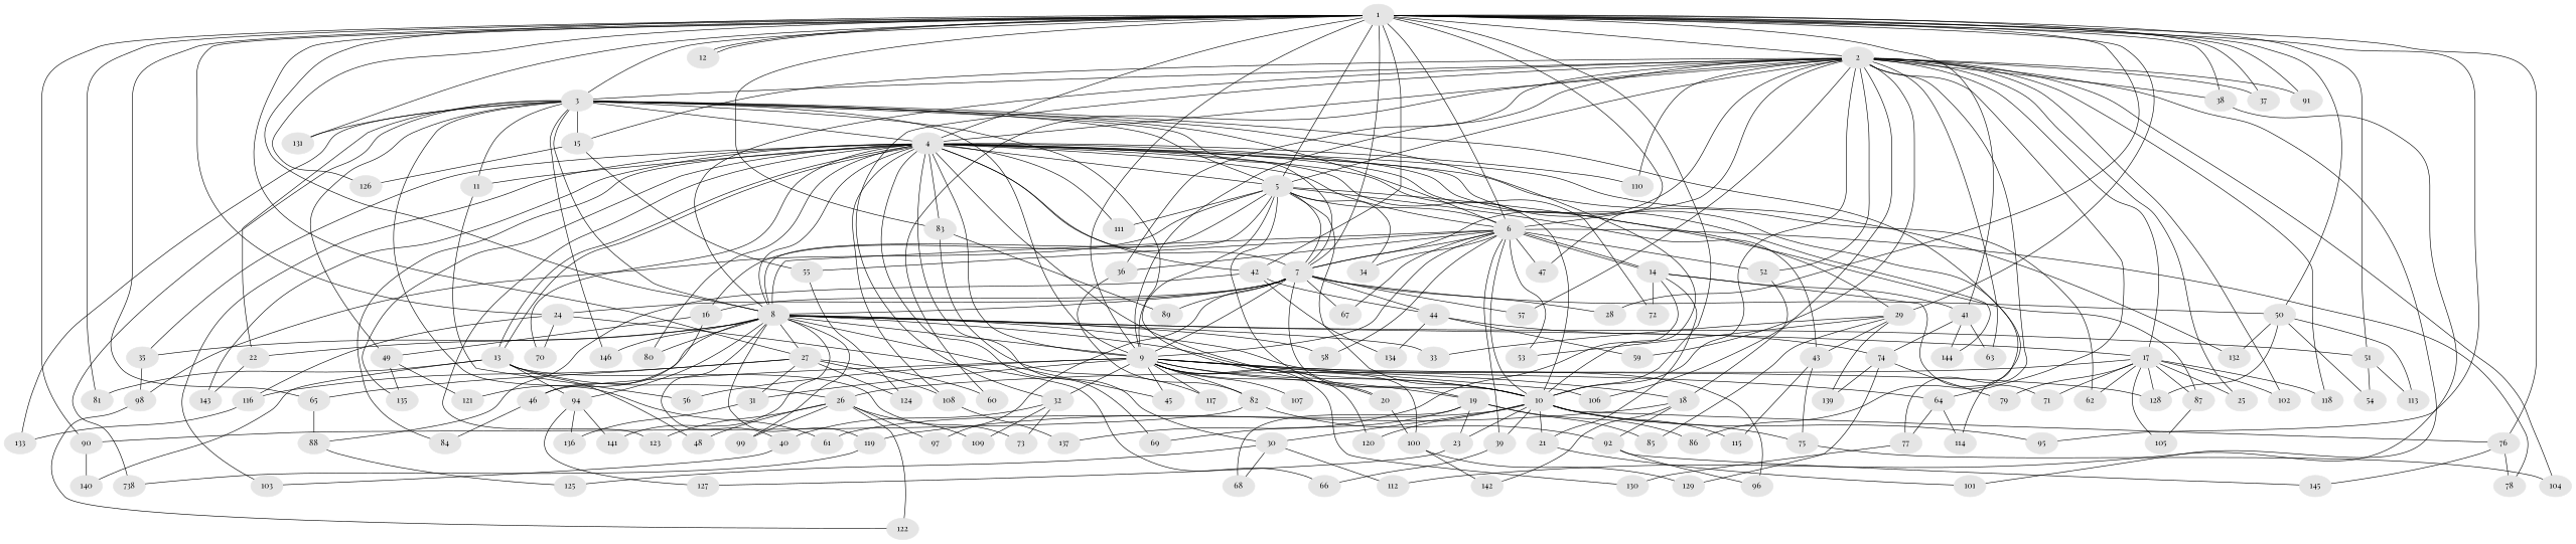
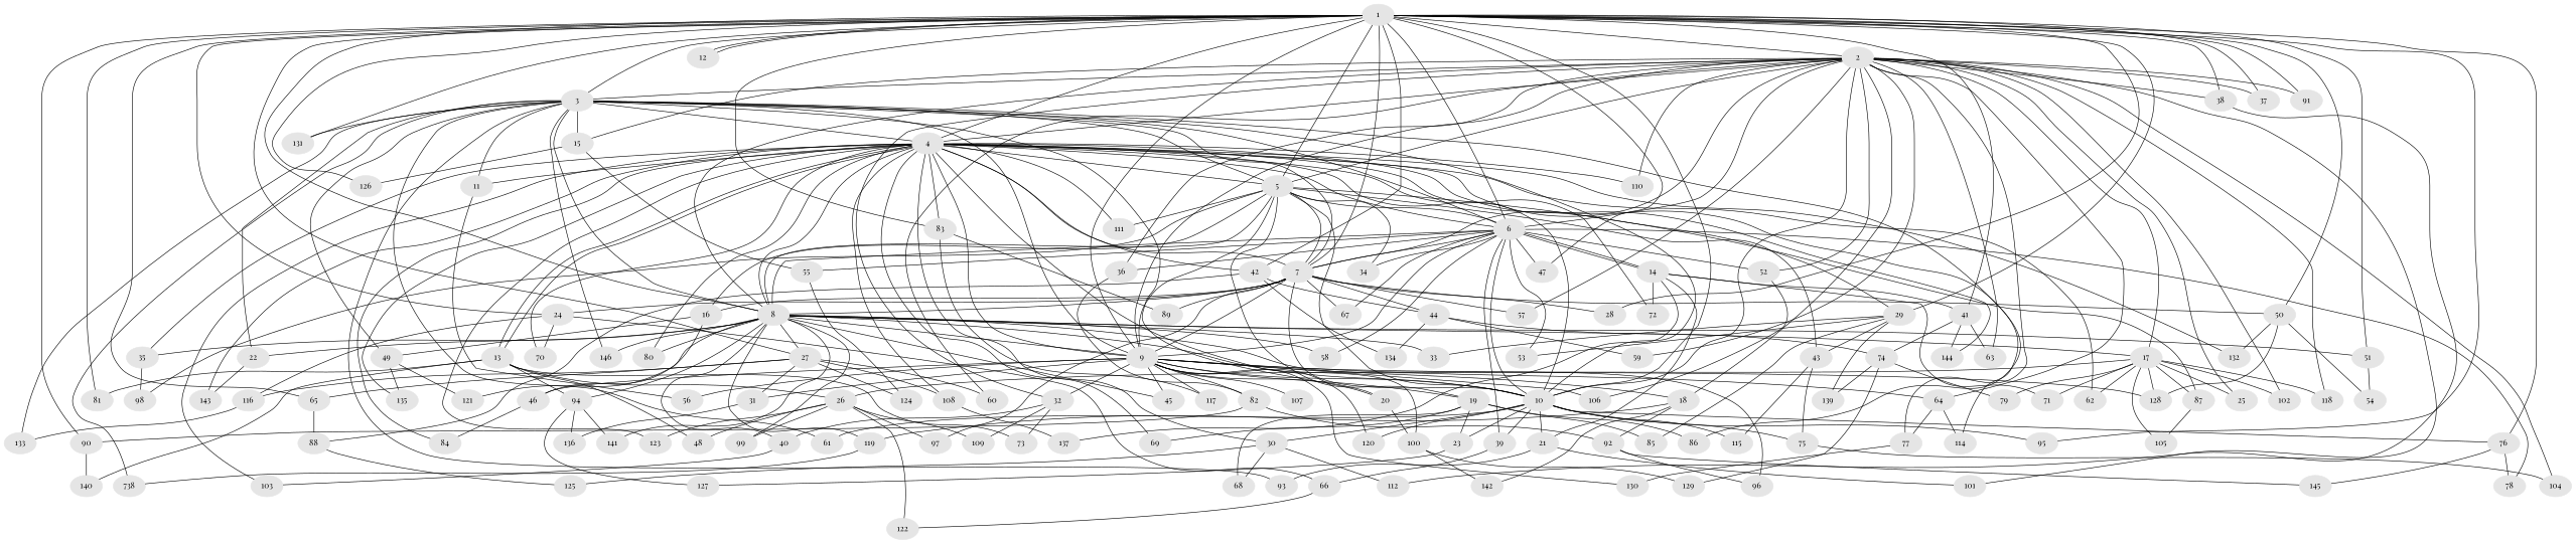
  graph {
    fontname="Playfair Display"
    node [color=gray90 fontname="Playfair Display" style=filled]
    edge [fontname="Playfair Display"]
    1
    2
    3
    4
    5
    6
    7
    8
    9
    10
    12
    24
    27
    28
    29
    37
    38
    41
    42
    47
    50
    51
    65
    76
    81
    83
    90
    91
    95
    126
    131
    15
    17
    18
    25
    32
    36
    52
    57
    59
    60
    63
    64
    77
    101
    102
    104
    110
    118
    11
    20
    22
    49
    61
    86
+   93
    133
    n58 [label=738]
    146
    13
    30
    35
    62
    69
    70
    72
    80
    84
    100
    103
    108
    111
    114
    123
    132
    135
    143
    144
    16
    19
    34
    43
    87
    98
    14
    39
    53
    55
    58
    67
    78
    44
    89
    97
    33
    40
    45
    94
    96
    99
    119
    121
    141
    31
    46
    56
    82
    106
    107
    117
    120
    128
    130
    21
    23
    75
    115
    66
    116
    124
    85
    139
    112
    74
    88
    134
    54
-   113
    145
    140
    26
    71
    79
    105
    92
    142
    73
    109
    48
    68
    125
    129
    137
    127
    136
    122
    1 -- 2
    1 -- 3
    1 -- 4
    1 -- 5
    1 -- 6
    1 -- 7
    1 -- 8
    1 -- 9
    1 -- 10
    1 -- 12
    1 -- 12
    1 -- 24
    1 -- 27
    1 -- 28
    1 -- 29
    1 -- 37
    1 -- 38
    1 -- 41
    1 -- 42
    1 -- 47
    1 -- 50
    1 -- 51
    1 -- 65
    1 -- 76
    1 -- 81
    1 -- 83
    1 -- 90
    1 -- 91
    1 -- 95
    1 -- 126
    1 -- 131
    2 -- 3
    2 -- 4
    2 -- 5
    2 -- 6
    2 -- 7
    2 -- 8
    2 -- 9
    2 -- 10
    2 -- 37
    2 -- 38
    2 -- 91
    2 -- 15
    2 -- 17
    2 -- 18
    2 -- 25
    2 -- 32
    2 -- 36
    2 -- 52
    2 -- 57
    2 -- 59
    2 -- 60
    2 -- 63
    2 -- 64
    2 -- 77
    2 -- 101
    2 -- 102
    2 -- 104
    2 -- 110
    2 -- 118
    3 -- 4
    3 -- 5
    3 -- 6
    3 -- 7
    3 -- 8
    3 -- 9
    3 -- 10
    3 -- 131
    3 -- 15
    3 -- 11
    3 -- 20
    3 -- 22
    3 -- 49
    3 -- 61
    3 -- 86
+   3 -- 93
    3 -- 133
    3 -- n58
    3 -- 146
    4 -- 5
    4 -- 6
    4 -- 7
    4 -- 8
    4 -- 9
    4 -- 10
    4 -- 29
    4 -- 42
    4 -- 83
    4 -- 110
    4 -- 11
    4 -- 13
    4 -- 13
    4 -- 30
    4 -- 35
    4 -- 62
    4 -- 69
    4 -- 70
    4 -- 72
    4 -- 80
    4 -- 84
    4 -- 100
    4 -- 103
    4 -- 108
    4 -- 111
    4 -- 114
    4 -- 123
    4 -- 132
    4 -- 135
    4 -- 143
    4 -- 144
    5 -- 6
    5 -- 7
    5 -- 8
    5 -- 9
    5 -- 10
    5 -- 111
    5 -- 16
    5 -- 19
    5 -- 34
    5 -- 43
    5 -- 87
    5 -- 98
    6 -- 7
    6 -- 8
    6 -- 9
    6 -- 10
    6 -- 47
    6 -- 36
    6 -- 52
    6 -- 34
    6 -- 14
    6 -- 14
    6 -- 39
    6 -- 53
    6 -- 55
    6 -- 58
    6 -- 67
    6 -- 78
    7 -- 8
    7 -- 9
    7 -- 10
    7 -- 24
    7 -- 28
    7 -- 50
    7 -- 57
    7 -- 16
    7 -- 67
    7 -- 44
    7 -- 89
    7 -- 97
    8 -- 9
    8 -- 10
    8 -- 27
    8 -- 51
    8 -- 17
    8 -- 22
    8 -- 146
    8 -- 35
    8 -- 80
    8 -- 58
    8 -- 33
    8 -- 40
    8 -- 45
    8 -- 94
    8 -- 96
    8 -- 99
    8 -- 119
    8 -- 121
    8 -- 141
    9 -- 10
    9 -- 18
    9 -- 32
    9 -- 64
    9 -- 20
    9 -- 19
    9 -- 45
    9 -- 31
    9 -- 46
    9 -- 56
    9 -- 82
    9 -- 106
    9 -- 107
    9 -- 117
    9 -- 120
    9 -- 128
    9 -- 130
    10 -- 76
    10 -- 95
    10 -- 61
    10 -- 30
    10 -- 39
    10 -- 120
    10 -- 21
    10 -- 23
    10 -- 75
    10 -- 115
    24 -- 70
    24 -- 66
    24 -- 116
    27 -- 65
    27 -- 60
    27 -- 108
    27 -- 31
    27 -- 116
    27 -- 124
    29 -- 43
    29 -- 53
    29 -- 33
    29 -- 85
    29 -- 139
    38 -- 112
    41 -- 63
    41 -- 144
    41 -- 74
    42 -- 44
    42 -- 88
    42 -- 134
    50 -- 132
    50 -- 128
    50 -- 54
-   50 -- 113
    51 -- 54
-   51 -- 113
    65 -- 88
    76 -- 78
    76 -- 145
    83 -- 89
    83 -- 117
    90 -- 140
    15 -- 126
    15 -- 55
    17 -- 25
    17 -- 102
    17 -- 118
    17 -- 62
    17 -- 87
    17 -- 128
    17 -- 26
    17 -- 71
    17 -- 79
    17 -- 105
    18 -- 119
    18 -- 92
    18 -- 142
    32 -- 40
    32 -- 73
    32 -- 109
    36 -- 82
    52 -- 106
    64 -- 77
    64 -- 114
    77 -- 130
    11 -- 56
    20 -- 100
    22 -- 143
    49 -- 135
    49 -- 121
    13 -- 81
    13 -- 94
    13 -- 140
    13 -- 26
    13 -- 73
    13 -- 48
    30 -- 112
    30 -- 68
    30 -- 125
    35 -- 98
    100 -- 142
    100 -- 129
    108 -- 137
    16 -- 49
    16 -- 46
    19 -- 86
    19 -- 69
    19 -- 23
    19 -- 85
    19 -- 68
    43 -- 75
    43 -- 115
    87 -- 105
    14 -- 41
    14 -- 72
    14 -- 21
    14 -- 71
    14 -- 137
    39 -- 66
    55 -- 124
    44 -- 59
    44 -- 74
    44 -- 134
    40 -- 103
    94 -- 141
    94 -- 127
    94 -- 136
    119 -- n58
    31 -- 136
    46 -- 84
    82 -- 90
    82 -- 92
    21 -- 101
+   21 -- 93
    23 -- 127
    75 -- 104
-   98 -- 122
+   66 -- 122
    116 -- 133
    74 -- 139
    74 -- 79
    74 -- 129
    88 -- 125
    26 -- 123
    26 -- 97
    26 -- 99
    26 -- 109
    26 -- 48
    26 -- 122
    92 -- 96
    92 -- 145
  }
